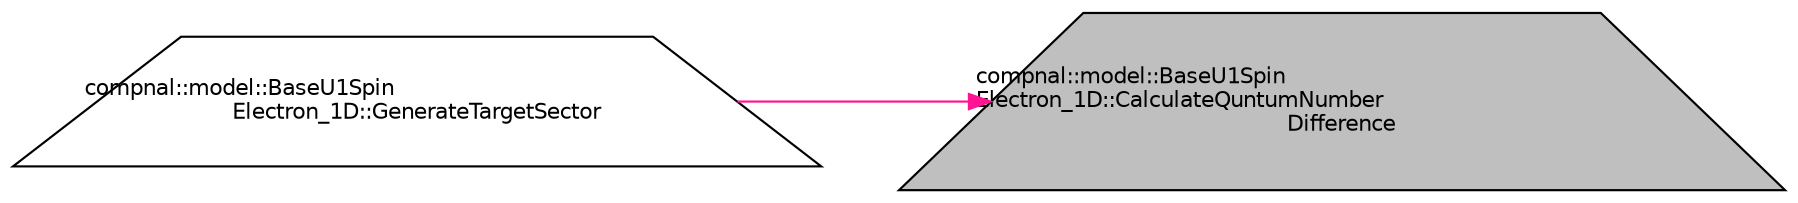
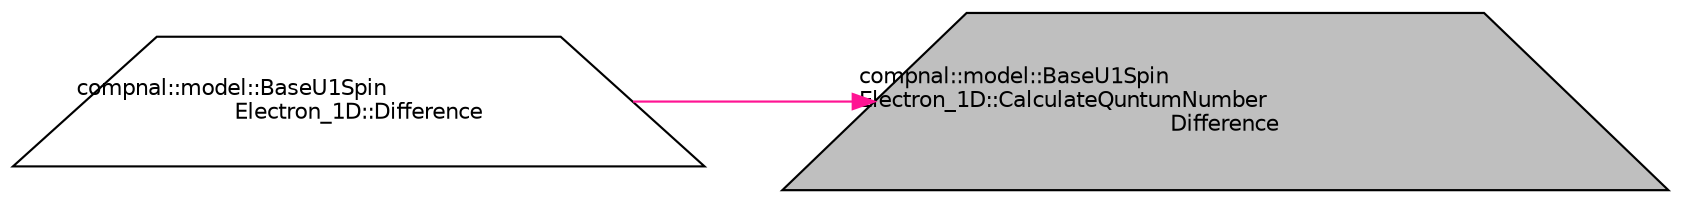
  digraph {
    rankdir=RL
    node [color=black fontname=Helvetica fontsize=10 shape=trapezium style=filled]
    n1 [fillcolor=grey75 fontcolor=black height=0.2 label="compnal::model::BaseU1Spin\lElectron_1D::CalculateQuntumNumber\lDifference" width=0.4]
-   n2 [fillcolor=white height=0.2 label="compnal::model::BaseU1Spin\lElectron_1D::GenerateTargetSector" width=0.4]
+   n2 [fillcolor=white height=0.2 label="compnal::model::BaseU1Spin\lElectron_1D::Difference" width=0.4]
    n1 -> n2 [color=deeppink dir=back fontname=Helvetica fontsize=10 labelfontname=Helvetica labelfontsize=10 style=solid]
  }
